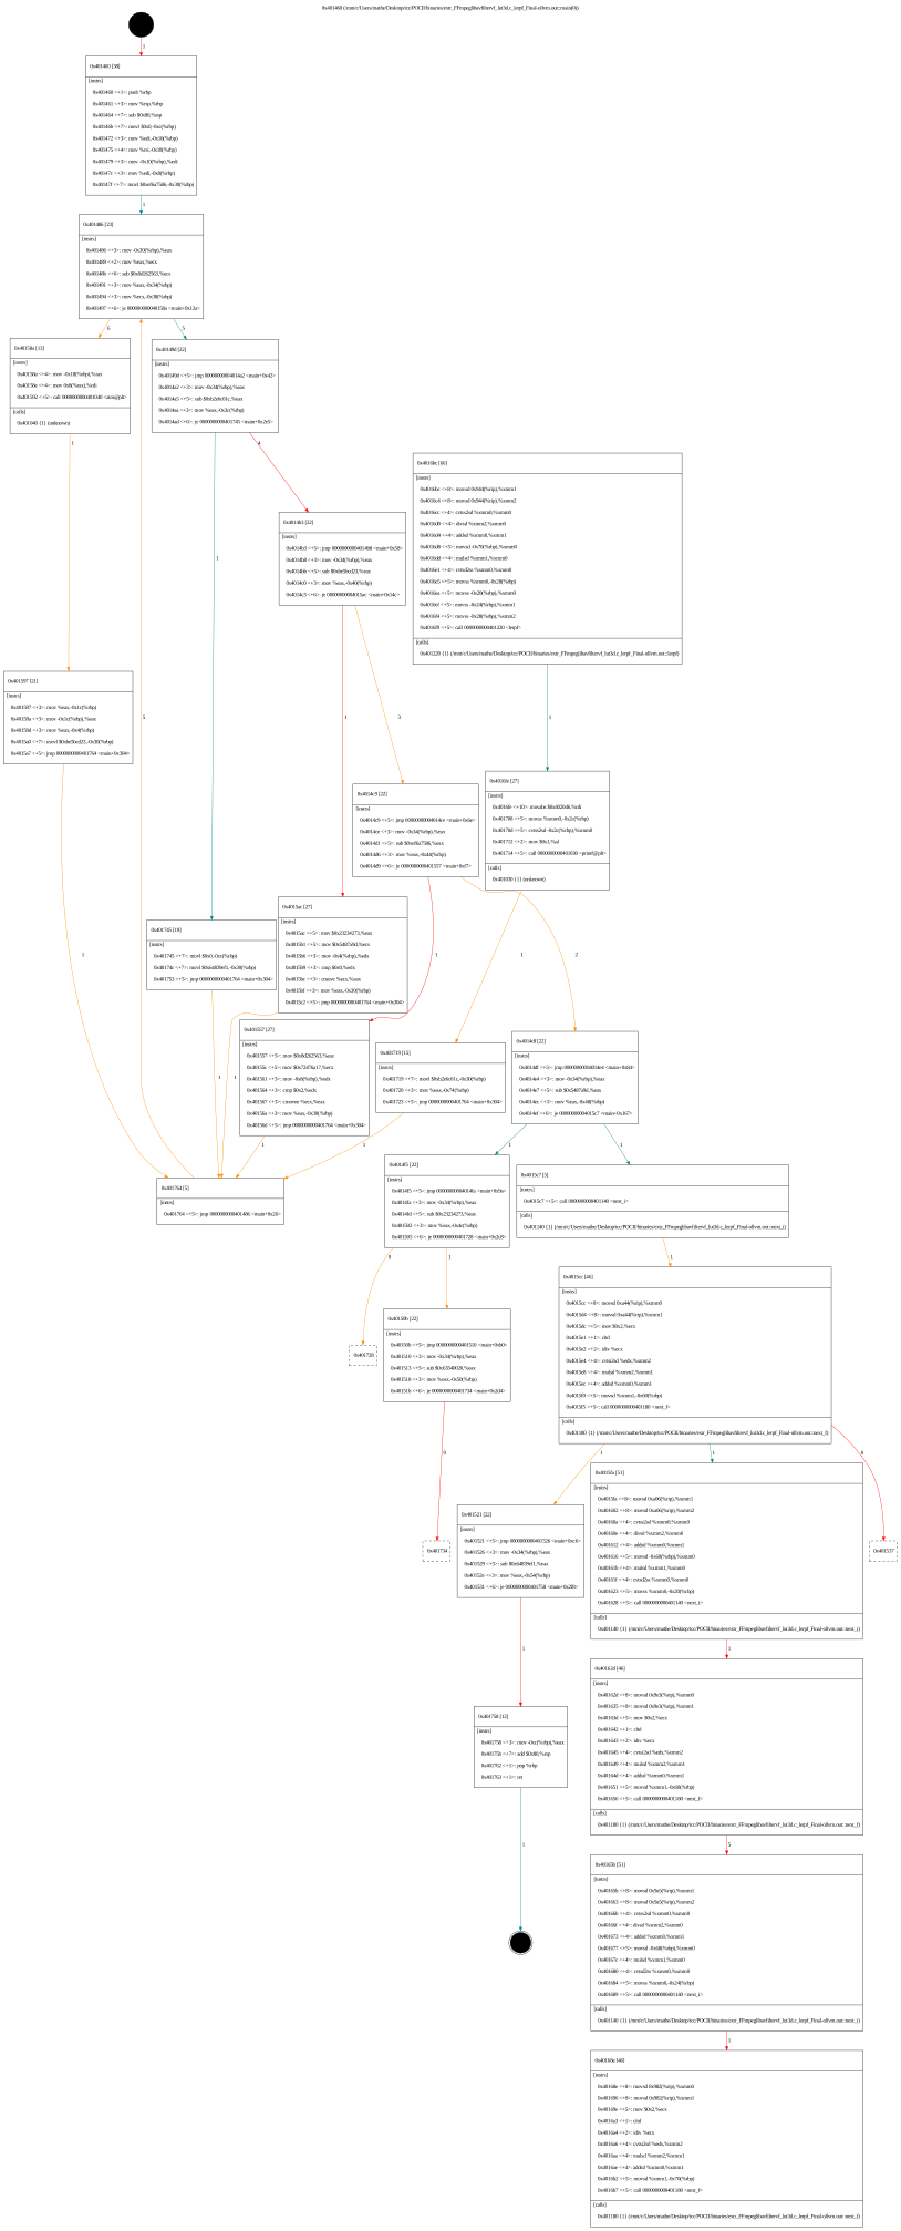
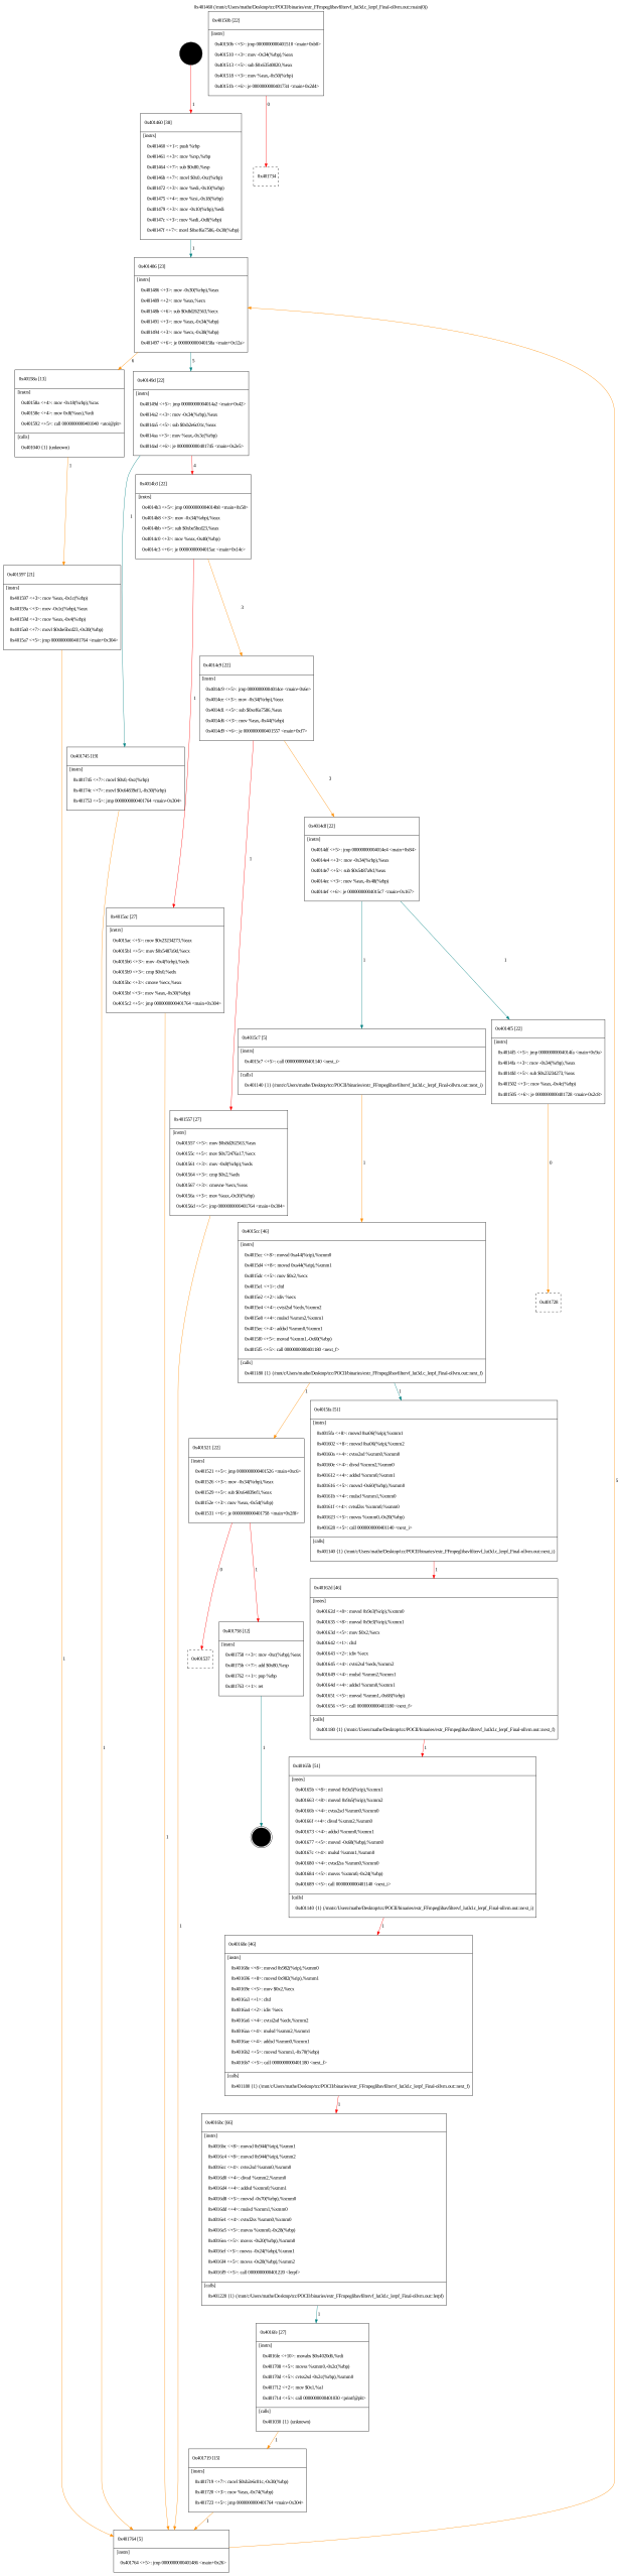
  digraph {
    fontname="Liberation Serif"
    label="0x401460 (/mnt/c/Users/mathe/Desktop/tcc/POCII/binaries/extr_FFmpeglibavfiltervf_lut3d.c_lerpf_Final-ollvm.out::main(0))"
    labelloc=t
    node [fontname="Liberation Serif" shape=record]
    edge [color=darkorange fontname="Liberation Serif"]
    Entry [fillcolor=black height=0.3 shape=circle style=filled width=0.3]
    n2 [label="{\n     0x401460 [38]\l\n     | [instrs]\l\n     &nbsp;&nbsp;0x401460 \<+1\>: push %rbp\l\n     &nbsp;&nbsp;0x401461 \<+3\>: mov %rsp,%rbp\l\n     &nbsp;&nbsp;0x401464 \<+7\>: sub $0x80,%rsp\l\n     &nbsp;&nbsp;0x40146b \<+7\>: movl $0x0,-0xc(%rbp)\l\n     &nbsp;&nbsp;0x401472 \<+3\>: mov %edi,-0x10(%rbp)\l\n     &nbsp;&nbsp;0x401475 \<+4\>: mov %rsi,-0x18(%rbp)\l\n     &nbsp;&nbsp;0x401479 \<+3\>: mov -0x10(%rbp),%edi\l\n     &nbsp;&nbsp;0x40147c \<+3\>: mov %edi,-0x8(%rbp)\l\n     &nbsp;&nbsp;0x40147f \<+7\>: movl $0xef6a7586,-0x30(%rbp)\l\n  }"]
    n3 [label="{\n     0x401486 [23]\l\n     | [instrs]\l\n     &nbsp;&nbsp;0x401486 \<+3\>: mov -0x30(%rbp),%eax\l\n     &nbsp;&nbsp;0x401489 \<+2\>: mov %eax,%ecx\l\n     &nbsp;&nbsp;0x40148b \<+6\>: sub $0x8d262563,%ecx\l\n     &nbsp;&nbsp;0x401491 \<+3\>: mov %eax,-0x34(%rbp)\l\n     &nbsp;&nbsp;0x401494 \<+3\>: mov %ecx,-0x38(%rbp)\l\n     &nbsp;&nbsp;0x401497 \<+6\>: je 000000000040158a \<main+0x12a\>\l\n  }"]
    n4 [label="{\n     0x40158a [13]\l\n     | [instrs]\l\n     &nbsp;&nbsp;0x40158a \<+4\>: mov -0x18(%rbp),%rax\l\n     &nbsp;&nbsp;0x40158e \<+4\>: mov 0x8(%rax),%rdi\l\n     &nbsp;&nbsp;0x401592 \<+5\>: call 0000000000401040 \<atoi@plt\>\l\n     | [calls]\l\n     &nbsp;&nbsp;0x401040 \{1\} (unknown)\l\n  }"]
    n5 [label="{\n     0x40149d [22]\l\n     | [instrs]\l\n     &nbsp;&nbsp;0x40149d \<+5\>: jmp 00000000004014a2 \<main+0x42\>\l\n     &nbsp;&nbsp;0x4014a2 \<+3\>: mov -0x34(%rbp),%eax\l\n     &nbsp;&nbsp;0x4014a5 \<+5\>: sub $0xb2e6c01c,%eax\l\n     &nbsp;&nbsp;0x4014aa \<+3\>: mov %eax,-0x3c(%rbp)\l\n     &nbsp;&nbsp;0x4014ad \<+6\>: je 0000000000401745 \<main+0x2e5\>\l\n  }"]
    n6 [label="{\n     0x401597 [21]\l\n     | [instrs]\l\n     &nbsp;&nbsp;0x401597 \<+3\>: mov %eax,-0x1c(%rbp)\l\n     &nbsp;&nbsp;0x40159a \<+3\>: mov -0x1c(%rbp),%eax\l\n     &nbsp;&nbsp;0x40159d \<+3\>: mov %eax,-0x4(%rbp)\l\n     &nbsp;&nbsp;0x4015a0 \<+7\>: movl $0xbe5bcd23,-0x30(%rbp)\l\n     &nbsp;&nbsp;0x4015a7 \<+5\>: jmp 0000000000401764 \<main+0x304\>\l\n  }"]
    n7 [label="{\n     0x401745 [19]\l\n     | [instrs]\l\n     &nbsp;&nbsp;0x401745 \<+7\>: movl $0x0,-0xc(%rbp)\l\n     &nbsp;&nbsp;0x40174c \<+7\>: movl $0x64839ef1,-0x30(%rbp)\l\n     &nbsp;&nbsp;0x401753 \<+5\>: jmp 0000000000401764 \<main+0x304\>\l\n  }"]
    n8 [label="{\n     0x4014b3 [22]\l\n     | [instrs]\l\n     &nbsp;&nbsp;0x4014b3 \<+5\>: jmp 00000000004014b8 \<main+0x58\>\l\n     &nbsp;&nbsp;0x4014b8 \<+3\>: mov -0x34(%rbp),%eax\l\n     &nbsp;&nbsp;0x4014bb \<+5\>: sub $0xbe5bcd23,%eax\l\n     &nbsp;&nbsp;0x4014c0 \<+3\>: mov %eax,-0x40(%rbp)\l\n     &nbsp;&nbsp;0x4014c3 \<+6\>: je 00000000004015ac \<main+0x14c\>\l\n  }"]
    n9 [label="{\n     0x401764 [5]\l\n     | [instrs]\l\n     &nbsp;&nbsp;0x401764 \<+5\>: jmp 0000000000401486 \<main+0x26\>\l\n  }"]
    n10 [label="{\n     0x4015ac [27]\l\n     | [instrs]\l\n     &nbsp;&nbsp;0x4015ac \<+5\>: mov $0x23234273,%eax\l\n     &nbsp;&nbsp;0x4015b1 \<+5\>: mov $0x5487a9d,%ecx\l\n     &nbsp;&nbsp;0x4015b6 \<+3\>: mov -0x4(%rbp),%edx\l\n     &nbsp;&nbsp;0x4015b9 \<+3\>: cmp $0x0,%edx\l\n     &nbsp;&nbsp;0x4015bc \<+3\>: cmove %ecx,%eax\l\n     &nbsp;&nbsp;0x4015bf \<+3\>: mov %eax,-0x30(%rbp)\l\n     &nbsp;&nbsp;0x4015c2 \<+5\>: jmp 0000000000401764 \<main+0x304\>\l\n  }"]
    n11 [label="{\n     0x4014c9 [22]\l\n     | [instrs]\l\n     &nbsp;&nbsp;0x4014c9 \<+5\>: jmp 00000000004014ce \<main+0x6e\>\l\n     &nbsp;&nbsp;0x4014ce \<+3\>: mov -0x34(%rbp),%eax\l\n     &nbsp;&nbsp;0x4014d1 \<+5\>: sub $0xef6a7586,%eax\l\n     &nbsp;&nbsp;0x4014d6 \<+3\>: mov %eax,-0x44(%rbp)\l\n     &nbsp;&nbsp;0x4014d9 \<+6\>: je 0000000000401557 \<main+0xf7\>\l\n  }"]
    Exit [fillcolor=black height=0.3 peripheries=2 shape=circle style=filled width=0.3]
    n13 [label="{\n     0x401557 [27]\l\n     | [instrs]\l\n     &nbsp;&nbsp;0x401557 \<+5\>: mov $0x8d262563,%eax\l\n     &nbsp;&nbsp;0x40155c \<+5\>: mov $0x72476a17,%ecx\l\n     &nbsp;&nbsp;0x401561 \<+3\>: mov -0x8(%rbp),%edx\l\n     &nbsp;&nbsp;0x401564 \<+3\>: cmp $0x2,%edx\l\n     &nbsp;&nbsp;0x401567 \<+3\>: cmovne %ecx,%eax\l\n     &nbsp;&nbsp;0x40156a \<+3\>: mov %eax,-0x30(%rbp)\l\n     &nbsp;&nbsp;0x40156d \<+5\>: jmp 0000000000401764 \<main+0x304\>\l\n  }"]
    n14 [label="{\n     0x4014df [22]\l\n     | [instrs]\l\n     &nbsp;&nbsp;0x4014df \<+5\>: jmp 00000000004014e4 \<main+0x84\>\l\n     &nbsp;&nbsp;0x4014e4 \<+3\>: mov -0x34(%rbp),%eax\l\n     &nbsp;&nbsp;0x4014e7 \<+5\>: sub $0x5487a9d,%eax\l\n     &nbsp;&nbsp;0x4014ec \<+3\>: mov %eax,-0x48(%rbp)\l\n     &nbsp;&nbsp;0x4014ef \<+6\>: je 00000000004015c7 \<main+0x167\>\l\n  }"]
    n15 [label="{\n     0x401537\l\n  }" style=dashed]
    n16 [label="{\n     0x4015c7 [5]\l\n     | [instrs]\l\n     &nbsp;&nbsp;0x4015c7 \<+5\>: call 0000000000401140 \<next_i\>\l\n     | [calls]\l\n     &nbsp;&nbsp;0x401140 \{1\} (/mnt/c/Users/mathe/Desktop/tcc/POCII/binaries/extr_FFmpeglibavfiltervf_lut3d.c_lerpf_Final-ollvm.out::next_i)\l\n  }"]
    n17 [label="{\n     0x4014f5 [22]\l\n     | [instrs]\l\n     &nbsp;&nbsp;0x4014f5 \<+5\>: jmp 00000000004014fa \<main+0x9a\>\l\n     &nbsp;&nbsp;0x4014fa \<+3\>: mov -0x34(%rbp),%eax\l\n     &nbsp;&nbsp;0x4014fd \<+5\>: sub $0x23234273,%eax\l\n     &nbsp;&nbsp;0x401502 \<+3\>: mov %eax,-0x4c(%rbp)\l\n     &nbsp;&nbsp;0x401505 \<+6\>: je 0000000000401728 \<main+0x2c8\>\l\n  }"]
    n18 [label="{\n     0x401758 [12]\l\n     | [instrs]\l\n     &nbsp;&nbsp;0x401758 \<+3\>: mov -0xc(%rbp),%eax\l\n     &nbsp;&nbsp;0x40175b \<+7\>: add $0x80,%rsp\l\n     &nbsp;&nbsp;0x401762 \<+1\>: pop %rbp\l\n     &nbsp;&nbsp;0x401763 \<+1\>: ret\l\n  }"]
    n19 [label="{\n     0x4015cc [46]\l\n     | [instrs]\l\n     &nbsp;&nbsp;0x4015cc \<+8\>: movsd 0xa44(%rip),%xmm0\l\n     &nbsp;&nbsp;0x4015d4 \<+8\>: movsd 0xa44(%rip),%xmm1\l\n     &nbsp;&nbsp;0x4015dc \<+5\>: mov $0x2,%ecx\l\n     &nbsp;&nbsp;0x4015e1 \<+1\>: cltd\l\n     &nbsp;&nbsp;0x4015e2 \<+2\>: idiv %ecx\l\n     &nbsp;&nbsp;0x4015e4 \<+4\>: cvtsi2sd %edx,%xmm2\l\n     &nbsp;&nbsp;0x4015e8 \<+4\>: mulsd %xmm2,%xmm1\l\n     &nbsp;&nbsp;0x4015ec \<+4\>: addsd %xmm0,%xmm1\l\n     &nbsp;&nbsp;0x4015f0 \<+5\>: movsd %xmm1,-0x60(%rbp)\l\n     &nbsp;&nbsp;0x4015f5 \<+5\>: call 0000000000401180 \<next_f\>\l\n     | [calls]\l\n     &nbsp;&nbsp;0x401180 \{1\} (/mnt/c/Users/mathe/Desktop/tcc/POCII/binaries/extr_FFmpeglibavfiltervf_lut3d.c_lerpf_Final-ollvm.out::next_f)\l\n  }"]
    n20 [label="{\n     0x401728\l\n  }" style=dashed]
    n21 [label="{\n     0x40150b [22]\l\n     | [instrs]\l\n     &nbsp;&nbsp;0x40150b \<+5\>: jmp 0000000000401510 \<main+0xb0\>\l\n     &nbsp;&nbsp;0x401510 \<+3\>: mov -0x34(%rbp),%eax\l\n     &nbsp;&nbsp;0x401513 \<+5\>: sub $0x63540020,%eax\l\n     &nbsp;&nbsp;0x401518 \<+3\>: mov %eax,-0x50(%rbp)\l\n     &nbsp;&nbsp;0x40151b \<+6\>: je 0000000000401734 \<main+0x2d4\>\l\n  }"]
    n22 [label="{\n     0x401521 [22]\l\n     | [instrs]\l\n     &nbsp;&nbsp;0x401521 \<+5\>: jmp 0000000000401526 \<main+0xc6\>\l\n     &nbsp;&nbsp;0x401526 \<+3\>: mov -0x34(%rbp),%eax\l\n     &nbsp;&nbsp;0x401529 \<+5\>: sub $0x64839ef1,%eax\l\n     &nbsp;&nbsp;0x40152e \<+3\>: mov %eax,-0x54(%rbp)\l\n     &nbsp;&nbsp;0x401531 \<+6\>: je 0000000000401758 \<main+0x2f8\>\l\n  }"]
    n23 [label="{\n     0x4015fa [51]\l\n     | [instrs]\l\n     &nbsp;&nbsp;0x4015fa \<+8\>: movsd 0xa06(%rip),%xmm1\l\n     &nbsp;&nbsp;0x401602 \<+8\>: movsd 0xa06(%rip),%xmm2\l\n     &nbsp;&nbsp;0x40160a \<+4\>: cvtss2sd %xmm0,%xmm0\l\n     &nbsp;&nbsp;0x40160e \<+4\>: divsd %xmm2,%xmm0\l\n     &nbsp;&nbsp;0x401612 \<+4\>: addsd %xmm0,%xmm1\l\n     &nbsp;&nbsp;0x401616 \<+5\>: movsd -0x60(%rbp),%xmm0\l\n     &nbsp;&nbsp;0x40161b \<+4\>: mulsd %xmm1,%xmm0\l\n     &nbsp;&nbsp;0x40161f \<+4\>: cvtsd2ss %xmm0,%xmm0\l\n     &nbsp;&nbsp;0x401623 \<+5\>: movss %xmm0,-0x20(%rbp)\l\n     &nbsp;&nbsp;0x401628 \<+5\>: call 0000000000401140 \<next_i\>\l\n     | [calls]\l\n     &nbsp;&nbsp;0x401140 \{1\} (/mnt/c/Users/mathe/Desktop/tcc/POCII/binaries/extr_FFmpeglibavfiltervf_lut3d.c_lerpf_Final-ollvm.out::next_i)\l\n  }"]
    n24 [label="{\n     0x401734\l\n  }" style=dashed]
    n25 [label="{\n     0x40162d [46]\l\n     | [instrs]\l\n     &nbsp;&nbsp;0x40162d \<+8\>: movsd 0x9e3(%rip),%xmm0\l\n     &nbsp;&nbsp;0x401635 \<+8\>: movsd 0x9e3(%rip),%xmm1\l\n     &nbsp;&nbsp;0x40163d \<+5\>: mov $0x2,%ecx\l\n     &nbsp;&nbsp;0x401642 \<+1\>: cltd\l\n     &nbsp;&nbsp;0x401643 \<+2\>: idiv %ecx\l\n     &nbsp;&nbsp;0x401645 \<+4\>: cvtsi2sd %edx,%xmm2\l\n     &nbsp;&nbsp;0x401649 \<+4\>: mulsd %xmm2,%xmm1\l\n     &nbsp;&nbsp;0x40164d \<+4\>: addsd %xmm0,%xmm1\l\n     &nbsp;&nbsp;0x401651 \<+5\>: movsd %xmm1,-0x68(%rbp)\l\n     &nbsp;&nbsp;0x401656 \<+5\>: call 0000000000401180 \<next_f\>\l\n     | [calls]\l\n     &nbsp;&nbsp;0x401180 \{1\} (/mnt/c/Users/mathe/Desktop/tcc/POCII/binaries/extr_FFmpeglibavfiltervf_lut3d.c_lerpf_Final-ollvm.out::next_f)\l\n  }"]
    n26 [label="{\n     0x40165b [51]\l\n     | [instrs]\l\n     &nbsp;&nbsp;0x40165b \<+8\>: movsd 0x9a5(%rip),%xmm1\l\n     &nbsp;&nbsp;0x401663 \<+8\>: movsd 0x9a5(%rip),%xmm2\l\n     &nbsp;&nbsp;0x40166b \<+4\>: cvtss2sd %xmm0,%xmm0\l\n     &nbsp;&nbsp;0x40166f \<+4\>: divsd %xmm2,%xmm0\l\n     &nbsp;&nbsp;0x401673 \<+4\>: addsd %xmm0,%xmm1\l\n     &nbsp;&nbsp;0x401677 \<+5\>: movsd -0x68(%rbp),%xmm0\l\n     &nbsp;&nbsp;0x40167c \<+4\>: mulsd %xmm1,%xmm0\l\n     &nbsp;&nbsp;0x401680 \<+4\>: cvtsd2ss %xmm0,%xmm0\l\n     &nbsp;&nbsp;0x401684 \<+5\>: movss %xmm0,-0x24(%rbp)\l\n     &nbsp;&nbsp;0x401689 \<+5\>: call 0000000000401140 \<next_i\>\l\n     | [calls]\l\n     &nbsp;&nbsp;0x401140 \{1\} (/mnt/c/Users/mathe/Desktop/tcc/POCII/binaries/extr_FFmpeglibavfiltervf_lut3d.c_lerpf_Final-ollvm.out::next_i)\l\n  }"]
    n27 [label="{\n     0x40168e [46]\l\n     | [instrs]\l\n     &nbsp;&nbsp;0x40168e \<+8\>: movsd 0x982(%rip),%xmm0\l\n     &nbsp;&nbsp;0x401696 \<+8\>: movsd 0x982(%rip),%xmm1\l\n     &nbsp;&nbsp;0x40169e \<+5\>: mov $0x2,%ecx\l\n     &nbsp;&nbsp;0x4016a3 \<+1\>: cltd\l\n     &nbsp;&nbsp;0x4016a4 \<+2\>: idiv %ecx\l\n     &nbsp;&nbsp;0x4016a6 \<+4\>: cvtsi2sd %edx,%xmm2\l\n     &nbsp;&nbsp;0x4016aa \<+4\>: mulsd %xmm2,%xmm1\l\n     &nbsp;&nbsp;0x4016ae \<+4\>: addsd %xmm0,%xmm1\l\n     &nbsp;&nbsp;0x4016b2 \<+5\>: movsd %xmm1,-0x70(%rbp)\l\n     &nbsp;&nbsp;0x4016b7 \<+5\>: call 0000000000401180 \<next_f\>\l\n     | [calls]\l\n     &nbsp;&nbsp;0x401180 \{1\} (/mnt/c/Users/mathe/Desktop/tcc/POCII/binaries/extr_FFmpeglibavfiltervf_lut3d.c_lerpf_Final-ollvm.out::next_f)\l\n  }"]
    n28 [label="{\n     0x4016bc [66]\l\n     | [instrs]\l\n     &nbsp;&nbsp;0x4016bc \<+8\>: movsd 0x944(%rip),%xmm1\l\n     &nbsp;&nbsp;0x4016c4 \<+8\>: movsd 0x944(%rip),%xmm2\l\n     &nbsp;&nbsp;0x4016cc \<+4\>: cvtss2sd %xmm0,%xmm0\l\n     &nbsp;&nbsp;0x4016d0 \<+4\>: divsd %xmm2,%xmm0\l\n     &nbsp;&nbsp;0x4016d4 \<+4\>: addsd %xmm0,%xmm1\l\n     &nbsp;&nbsp;0x4016d8 \<+5\>: movsd -0x70(%rbp),%xmm0\l\n     &nbsp;&nbsp;0x4016dd \<+4\>: mulsd %xmm1,%xmm0\l\n     &nbsp;&nbsp;0x4016e1 \<+4\>: cvtsd2ss %xmm0,%xmm0\l\n     &nbsp;&nbsp;0x4016e5 \<+5\>: movss %xmm0,-0x28(%rbp)\l\n     &nbsp;&nbsp;0x4016ea \<+5\>: movss -0x20(%rbp),%xmm0\l\n     &nbsp;&nbsp;0x4016ef \<+5\>: movss -0x24(%rbp),%xmm1\l\n     &nbsp;&nbsp;0x4016f4 \<+5\>: movss -0x28(%rbp),%xmm2\l\n     &nbsp;&nbsp;0x4016f9 \<+5\>: call 0000000000401220 \<lerpf\>\l\n     | [calls]\l\n     &nbsp;&nbsp;0x401220 \{1\} (/mnt/c/Users/mathe/Desktop/tcc/POCII/binaries/extr_FFmpeglibavfiltervf_lut3d.c_lerpf_Final-ollvm.out::lerpf)\l\n  }"]
    n29 [label="{\n     0x4016fe [27]\l\n     | [instrs]\l\n     &nbsp;&nbsp;0x4016fe \<+10\>: movabs $0x4020d6,%rdi\l\n     &nbsp;&nbsp;0x401708 \<+5\>: movss %xmm0,-0x2c(%rbp)\l\n     &nbsp;&nbsp;0x40170d \<+5\>: cvtss2sd -0x2c(%rbp),%xmm0\l\n     &nbsp;&nbsp;0x401712 \<+2\>: mov $0x1,%al\l\n     &nbsp;&nbsp;0x401714 \<+5\>: call 0000000000401030 \<printf@plt\>\l\n     | [calls]\l\n     &nbsp;&nbsp;0x401030 \{1\} (unknown)\l\n  }"]
    n30 [label="{\n     0x401719 [15]\l\n     | [instrs]\l\n     &nbsp;&nbsp;0x401719 \<+7\>: movl $0xb2e6c01c,-0x30(%rbp)\l\n     &nbsp;&nbsp;0x401720 \<+3\>: mov %eax,-0x74(%rbp)\l\n     &nbsp;&nbsp;0x401723 \<+5\>: jmp 0000000000401764 \<main+0x304\>\l\n  }"]
    Entry -> n2 [color=red label=" 1"]
    n2 -> n3 [color=teal label=" 1"]
    n3 -> n4 [label=" 6"]
    n3 -> n5 [color=teal label=" 5"]
    n4 -> n6 [label=" 1"]
    n5 -> n7 [color=teal label=" 1"]
    n5 -> n8 [color=red label=" 4"]
    n6 -> n9 [label=" 1"]
    n7 -> n9 [label=" 1"]
    n8 -> n10 [color=red label=" 1"]
    n8 -> n11 [label=" 3"]
    n9 -> n3 [label=" 5"]
    n10 -> n9 [label=" 1"]
    n11 -> n13 [color=red label=" 1"]
-   n11 -> n14 [label=" 2"]
+   n11 -> n14 [label=" 3"]
    n13 -> n9 [label=" 1"]
    n14 -> n16 [color=teal label=" 1"]
    n14 -> n17 [color=teal label=" 1"]
    n16 -> n19 [label=" 1"]
    n17 -> n20 [label=" 0"]
-   n17 -> n21 [label=" 1"]
    n18 -> Exit [color=teal label=" 1"]
    n19 -> n22 [label=" 1"]
    n19 -> n23 [color=teal label=" 1"]
    n21 -> n24 [color=red label=" 0"]
-   n19 -> n15 [color=red label=" 0"]
+   n22 -> n15 [color=red label=" 0"]
    n22 -> n18 [color=red label=" 1"]
    n23 -> n25 [color=red label=" 1"]
-   n25 -> n26 [color=red label=" 5"]
+   n25 -> n26 [color=red label=" 1"]
    n26 -> n27 [color=red label=" 1"]
+   n27 -> n28 [color=red label=" 1"]
    n28 -> n29 [color=teal label=" 1"]
    n29 -> n30 [label=" 1"]
    n30 -> n9 [label=" 1"]
  }
